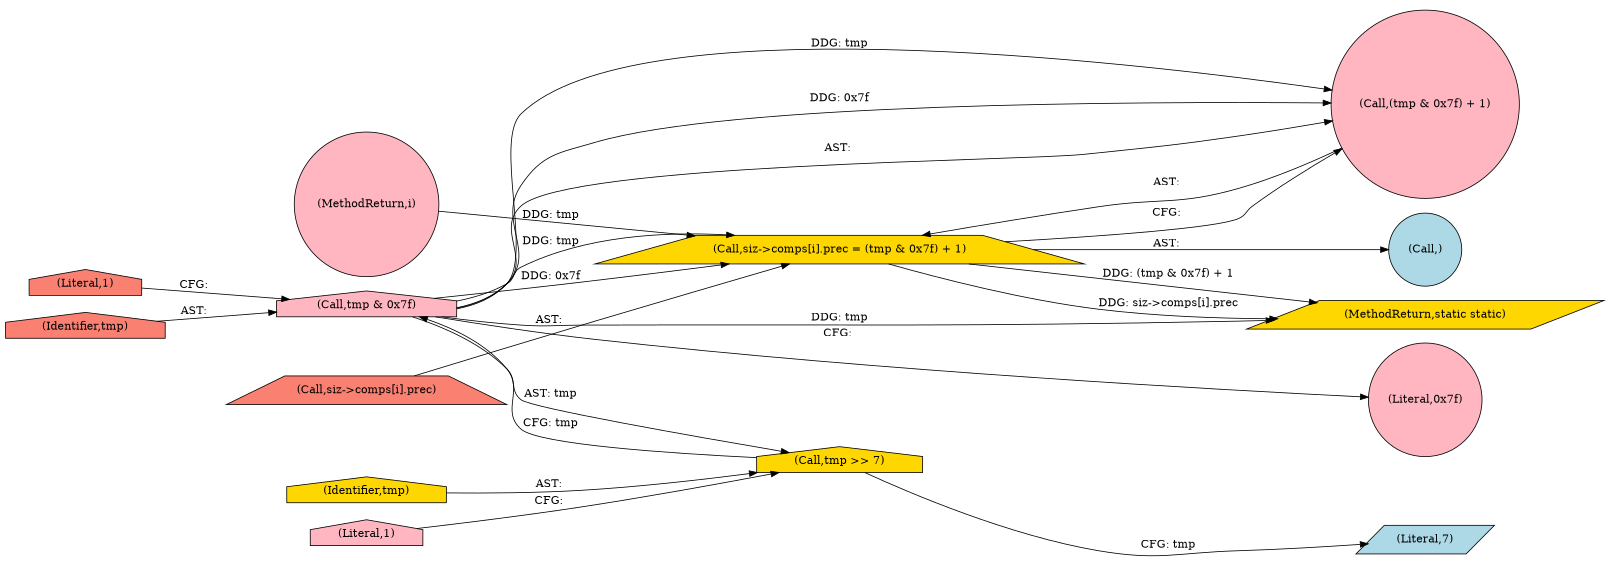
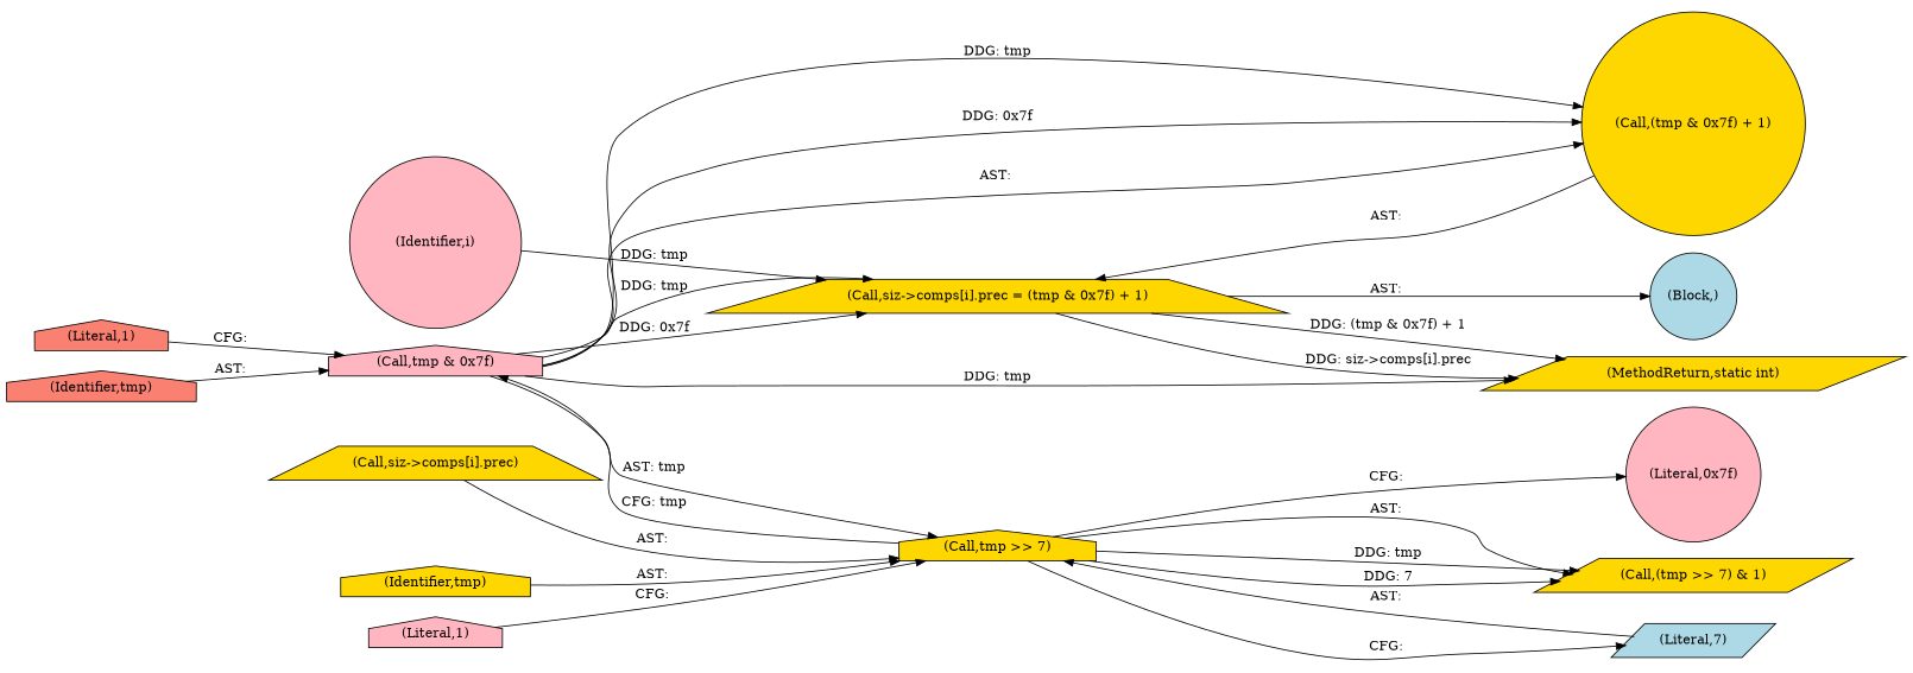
  digraph {
    rankdir=LR
    node [fillcolor=gold shape=house style=filled]
    n1 [label="(Call,siz->comps[i].prec = (tmp & 0x7f) + 1)" shape=trapezium]
-   n2 [label="(MethodReturn,static static)" shape=parallelogram]
-   n3 [fillcolor=lightblue label="(Call,)" shape=circle]
-   n4 [fillcolor=lightpink label="(Call,(tmp & 0x7f) + 1)" shape=circle]
+   n2 [label="(MethodReturn,static int)" shape=parallelogram]
+   n3 [fillcolor=lightblue label="(Block,)" shape=circle]
+   n4 [label="(Call,(tmp & 0x7f) + 1)" shape=circle]
    n5 [fillcolor=lightpink label="(Call,tmp & 0x7f)"]
    n6 [label="(Call,tmp >> 7)"]
    n7 [fillcolor=lightpink label="(Literal,0x7f)" shape=circle]
+   n8 [label="(Call,(tmp >> 7) & 1)" shape=parallelogram]
    n9 [fillcolor=lightblue label="(Literal,7)" shape=parallelogram]
    n10 [label="(Identifier,tmp)"]
    n11 [fillcolor=salmon label="(Literal,1)"]
    n12 [fillcolor=salmon label="(Identifier,tmp)"]
-   n13 [fillcolor=salmon label="(Call,siz->comps[i].prec)" shape=trapezium]
+   n13 [label="(Call,siz->comps[i].prec)" shape=trapezium]
    n14 [fillcolor=lightpink label="(Literal,1)"]
-   n15 [fillcolor=lightpink label="(MethodReturn,i)" shape=circle]
+   n15 [fillcolor=lightpink label="(Identifier,i)" shape=circle]
    n1 -> n2 [label="DDG: siz->comps[i].prec"]
    n1 -> n2 [label="DDG: (tmp & 0x7f) + 1"]
    n1 -> n3 [label="AST: "]
-   n1 -> n4 [label="CFG: "]
    n4 -> n1 [label="AST: "]
    n5 -> n1 [label="DDG: tmp"]
    n5 -> n1 [label="DDG: 0x7f"]
    n5 -> n2 [label="DDG: tmp"]
    n5 -> n4 [label="AST: "]
    n5 -> n4 [label="DDG: tmp"]
    n5 -> n4 [label="DDG: 0x7f"]
    n5 -> n6 [label="AST: tmp"]
-   n5 -> n7 [label="CFG: "]
+   n6 -> n7 [label="CFG: "]
    n6 -> n5 [label="CFG: tmp"]
-   n6 -> n9 [label="CFG: tmp"]
+   n6 -> n8 [label="AST: "]
+   n6 -> n8 [label="DDG: tmp"]
+   n6 -> n8 [label="DDG: 7"]
+   n6 -> n9 [label="CFG: "]
+   n9 -> n6 [label="AST: "]
    n10 -> n6 [label="AST: "]
    n11 -> n5 [label="CFG: "]
    n12 -> n5 [label="AST: "]
-   n13 -> n1 [label="AST: "]
+   n13 -> n6 [label="AST: "]
    n14 -> n6 [label="CFG: "]
    n15 -> n1 [label="DDG: tmp"]
  }
